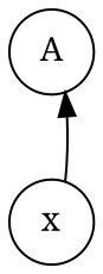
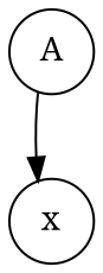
  digraph {
    fontname="Noto Serif"
    node [shape=circle fontname="Noto Serif"]
    n1 [label=A]
    n2 [label=x]
-   n2 -> n1 [fontname="Noto Serif"]
+   n1 -> n2 [fontname="Noto Serif"]
  }
